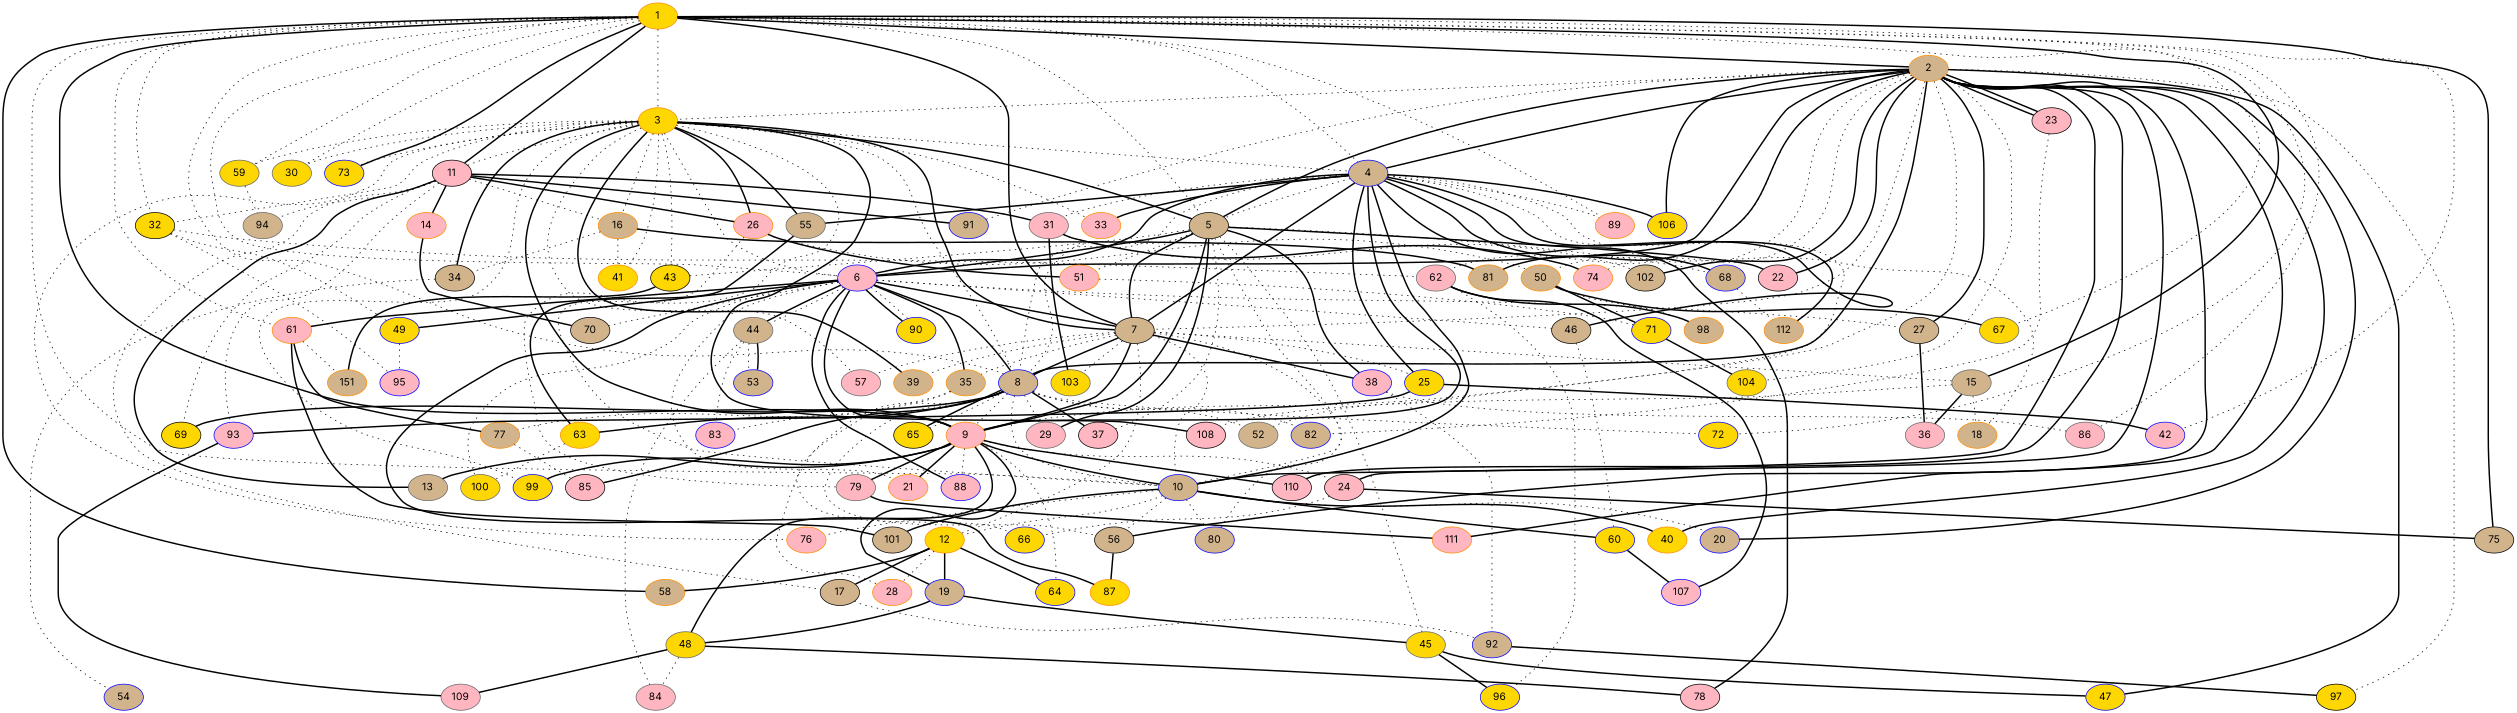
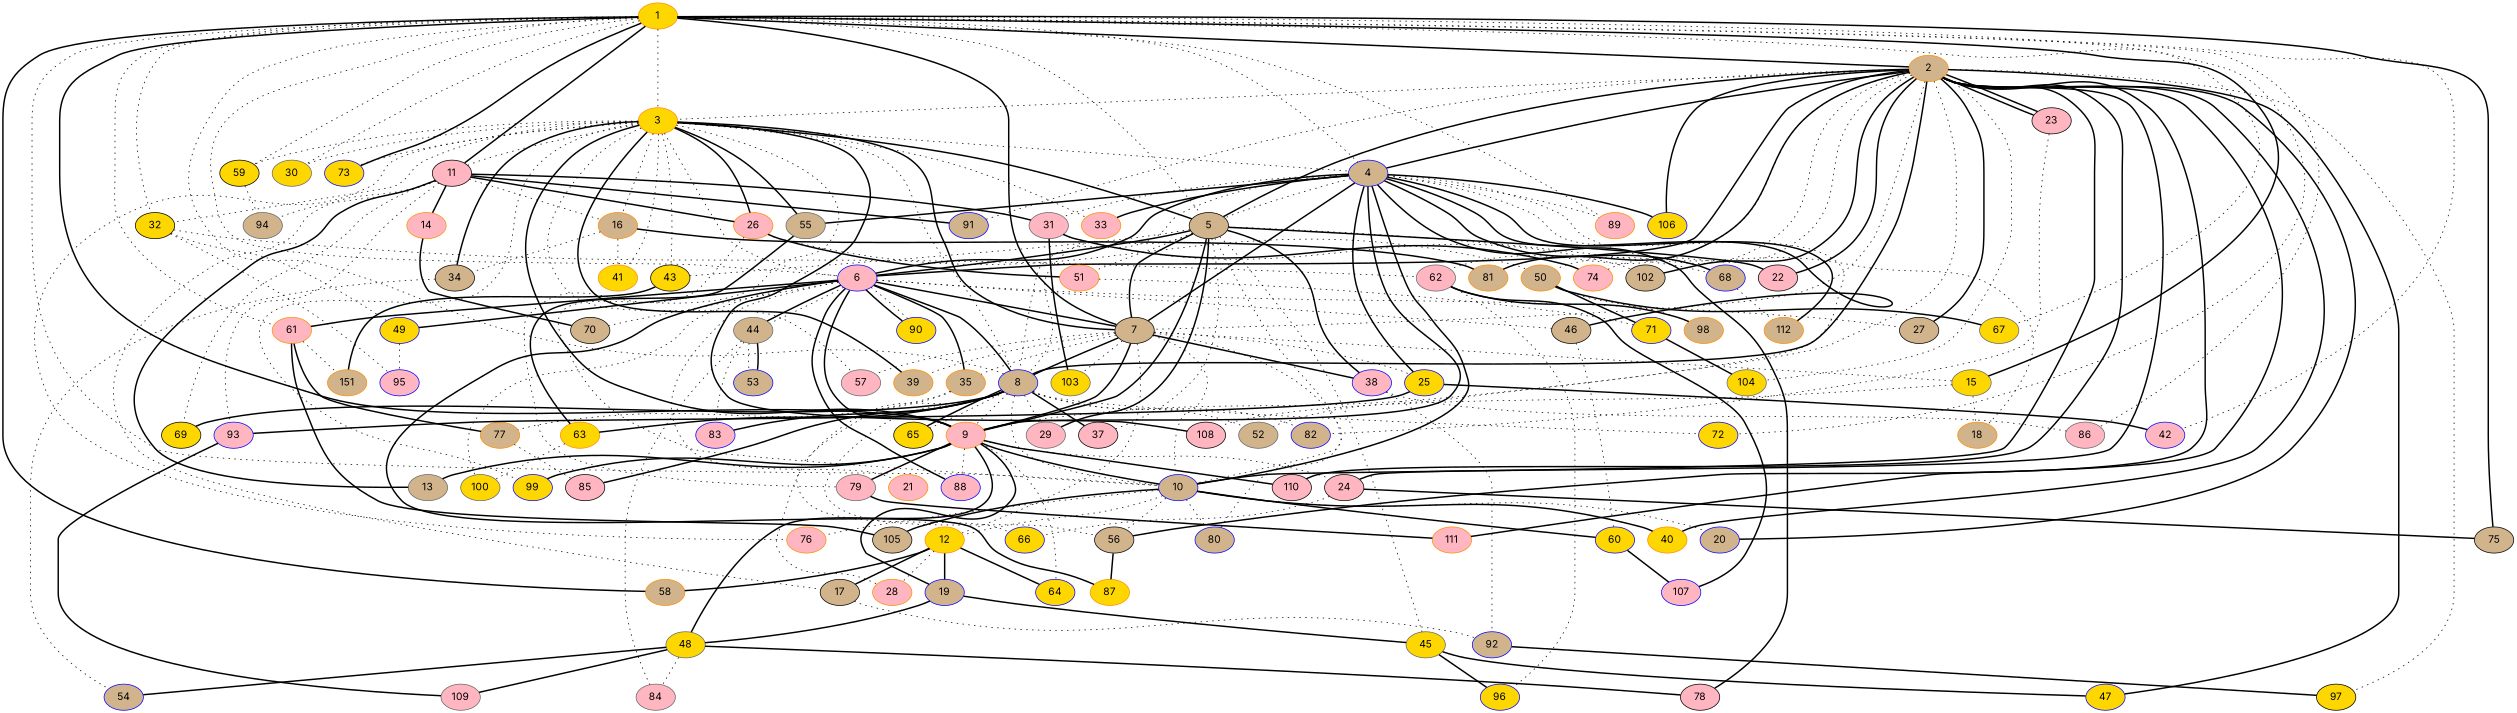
  graph {
    fontname=Inter
    node [color=blue fillcolor=tan fontname=Inter style=filled]
    edge [fontname=Inter style=bold]
    1 [color=darkorange fillcolor=gold]
    2 [color=darkorange]
    3 [color=darkorange fillcolor=gold]
    4
    5 [color=black]
    6 [fillcolor=lightpink]
    7 [color=black]
    8
    9 [color=darkorange fillcolor=lightpink]
    10
    11 [color=black fillcolor=lightpink]
-   15 [color=gray40]
+   15 [color=gray40 fillcolor=gold]
    30 [color=gray40 fillcolor=gold]
    32 [color=black fillcolor=gold]
    42 [fillcolor=lightpink]
    58 [color=darkorange]
-   59 [color=gray40 fillcolor=gold]
+   59 [color=black fillcolor=gold]
    61 [color=darkorange fillcolor=lightpink]
    67 [color=gray40 fillcolor=gold]
    72 [fillcolor=gold]
    73 [fillcolor=gold]
    75 [color=black]
    86 [color=gray40 fillcolor=lightpink]
    89 [color=darkorange fillcolor=lightpink]
    20
    22 [color=black fillcolor=lightpink]
    23 [color=black fillcolor=lightpink]
    24 [color=black fillcolor=lightpink]
    27 [color=black]
    40 [color=darkorange fillcolor=gold]
    47 [fillcolor=gold]
    50 [color=darkorange]
    56 [color=black]
    62 [color=gray40 fillcolor=lightpink]
    74 [color=darkorange fillcolor=lightpink]
    81 [color=darkorange]
    91
    97 [color=black fillcolor=gold]
    102 [color=black]
    104 [color=gray40 fillcolor=gold]
    106 [fillcolor=gold]
    110 [color=black fillcolor=lightpink]
    111 [color=darkorange fillcolor=lightpink]
    16 [color=darkorange]
    26 [color=darkorange fillcolor=lightpink]
    33 [color=darkorange fillcolor=lightpink]
    34 [color=black]
    39 [color=darkorange]
    41 [color=darkorange fillcolor=gold]
    43 [color=black fillcolor=gold]
    55 [color=gray40]
    57 [color=gray40 fillcolor=lightpink]
    76 [color=darkorange fillcolor=lightpink]
    99 [fillcolor=gold]
    108 [color=black fillcolor=lightpink]
    18 [color=darkorange]
    25 [fillcolor=gold]
    31 [color=gray40 fillcolor=lightpink]
    46 [color=black]
    52 [color=gray40]
    68
    78 [color=black fillcolor=lightpink]
    112 [color=darkorange]
    29 [color=gray40 fillcolor=lightpink]
    37 [color=black fillcolor=lightpink]
    38 [fillcolor=lightpink]
    45 [color=gray40 fillcolor=gold]
    51 [color=darkorange fillcolor=lightpink]
    21 [color=darkorange fillcolor=lightpink]
    35 [color=darkorange]
    44 [color=gray40]
    49 [fillcolor=gold]
    70 [color=black]
    87 [color=darkorange fillcolor=gold]
    88 [fillcolor=lightpink]
    90 [fillcolor=gold]
    100 [color=gray40 fillcolor=gold]
    12 [color=darkorange fillcolor=gold]
    80
    103 [color=gray40 fillcolor=gold]
    28 [color=darkorange fillcolor=lightpink]
    63 [color=darkorange fillcolor=gold]
    65 [color=black fillcolor=gold]
    69 [color=black fillcolor=gold]
    82
    83 [fillcolor=lightpink]
    85 [color=black fillcolor=lightpink]
    13 [color=gray40]
    19
    48 [color=gray40 fillcolor=gold]
    64 [fillcolor=gold]
    79 [color=gray40 fillcolor=lightpink]
    60 [fillcolor=gold]
-   105 [color=black label=101]
+   105 [color=black]
    14 [color=darkorange fillcolor=lightpink]
    17 [color=black]
    93 [fillcolor=lightpink]
    94 [color=gray40]
-   36 [color=gray40 fillcolor=lightpink]
    95 [fillcolor=lightpink]
    77 [color=darkorange]
    n102 [color=darkorange label=151]
    66 [fillcolor=gold]
    71 [fillcolor=gold]
    98 [color=darkorange]
    96 [fillcolor=gold]
    107 [fillcolor=lightpink]
    54
    92
    53
    84 [color=gray40 fillcolor=lightpink]
    109 [color=gray40 fillcolor=lightpink]
    1 -- 2
    1 -- 3 [style=dotted]
    1 -- 4 [style=dotted]
    1 -- 5 [style=dotted]
    1 -- 6 [style=dotted]
    1 -- 7
    1 -- 8 [style=dotted]
    1 -- 9
    1 -- 10 [style=dotted]
    1 -- 11
    1 -- 15
    1 -- 30 [style=dotted]
    1 -- 32 [style=dotted]
    1 -- 42 [style=dotted]
    1 -- 58
    1 -- 59 [style=dotted]
    1 -- 61 [style=dotted]
    1 -- 67 [style=dotted]
    1 -- 72 [style=dotted]
    1 -- 73
    1 -- 75
    1 -- 86 [style=dotted]
    1 -- 89 [style=dotted]
    2 -- 3 [style=dotted]
    2 -- 4
    2 -- 5
    2 -- 6
    2 -- 7 [style=dotted]
    2 -- 8
    2 -- 9 [style=dotted]
    2 -- 10
    2 -- 20
    2 -- 22
    2 -- 23
    2 -- 23
    2 -- 24
    2 -- 27
    2 -- 40
    2 -- 47
    2 -- 50 [style=dotted]
    2 -- 56
    2 -- 62 [style=dotted]
    2 -- 74 [style=dotted]
    2 -- 81
    2 -- 91 [style=dotted]
    2 -- 97 [style=dotted]
    2 -- 102
    2 -- 104 [style=dotted]
    2 -- 106
    2 -- 110
    2 -- 111
    3 -- 4 [style=dotted]
    3 -- 5
    3 -- 6 [style=dotted]
    3 -- 7
    3 -- 8 [style=dotted]
    3 -- 9
    3 -- 10 [style=dotted]
    3 -- 11 [style=dotted]
    3 -- 30 [style=dotted]
    3 -- 32 [style=dotted]
    3 -- 59 [style=dotted]
    3 -- 73 [style=dotted]
    3 -- 16 [style=dotted]
    3 -- 26
    3 -- 33 [style=dotted]
    3 -- 34
    3 -- 39
    3 -- 41 [style=dotted]
    3 -- 43 [style=dotted]
    3 -- 55
    3 -- 57 [style=dotted]
    3 -- 76 [style=dotted]
    3 -- 99 [style=dotted]
    3 -- 108
    4 -- 5 [style=dotted]
    4 -- 6
    4 -- 7
    4 -- 8 [style=dotted]
    4 -- 9
    4 -- 10
    4 -- 89 [style=dotted]
    4 -- 106
    4 -- 33
    4 -- 55
    4 -- 18 [style=dotted]
    4 -- 25
    4 -- 31 [style=dotted]
    4 -- 46
    4 -- 52 [style=dotted]
    4 -- 68
    4 -- 78
    4 -- 112
    5 -- 6
    5 -- 7
    5 -- 8 [style=dotted]
    5 -- 9
    5 -- 10 [style=dotted]
    5 -- 22
    5 -- 43 [style=dotted]
    5 -- 68 [style=dotted]
    5 -- 29
    5 -- 37 [style=dotted]
    5 -- 38
    5 -- 45 [style=dotted]
    5 -- 51 [style=dotted]
    6 -- 7
    6 -- 8
    6 -- 9
    6 -- 61
    6 -- 27 [style=dotted]
    6 -- 46 [style=dotted]
    6 -- 21 [style=dotted]
    6 -- 35
    6 -- 44
    6 -- 44 [style=dotted]
    6 -- 49
    6 -- 70 [style=dotted]
    6 -- 87
    6 -- 88
    6 -- 90
    6 -- 90 [style=dotted]
    6 -- 100 [style=dotted]
    7 -- 8
    7 -- 9
    7 -- 10 [style=dotted]
    7 -- 15 [style=dotted]
    7 -- 39 [style=dotted]
    7 -- 57 [style=dotted]
    7 -- 25 [style=dotted]
    7 -- 38
    7 -- 35 [style=dotted]
    7 -- 12 [style=dotted]
    7 -- 80 [style=dotted]
    7 -- 103 [style=dotted]
    8 -- 9 [style=dotted]
    8 -- 10 [style=dotted]
    8 -- 72 [style=dotted]
    8 -- 56 [style=dotted]
    8 -- 52 [style=dotted]
    8 -- 29 [style=dotted]
    8 -- 37
    8 -- 28 [style=dotted]
    8 -- 63
    8 -- 65
    8 -- 65 [style=dotted]
    8 -- 69
    8 -- 82 [style=dotted]
-   8 -- 83 [style=dotted]
+   8 -- 83
    8 -- 85
    9 -- 10
    9 -- 24 [style=dotted]
    9 -- 110
    9 -- 99
-   9 -- 21
    9 -- 88 [style=dotted]
    9 -- 13
    9 -- 19
    9 -- 48
    9 -- 64 [style=dotted]
    9 -- 79
    10 -- 20 [style=dotted]
    10 -- 40
    10 -- 56 [style=dotted]
    10 -- 76 [style=dotted]
    10 -- 12 [style=dotted]
    10 -- 80 [style=dotted]
    10 -- 60
    10 -- 105
    11 -- 91
    11 -- 16 [style=dotted]
    11 -- 26
    11 -- 31
    11 -- 69 [style=dotted]
    11 -- 13
    11 -- 14
    11 -- 17 [style=dotted]
    11 -- 93 [style=dotted]
    11 -- 94 [style=dotted]
    15 -- 108 [style=dotted]
    15 -- 18 [style=dotted]
-   15 -- 36
    32 -- 62 [style=dotted]
    32 -- 49 [style=dotted]
    32 -- 95 [style=dotted]
    59 -- 94 [style=dotted]
    61 -- 105
    61 -- 77
    61 -- n102 [style=dotted]
    23 -- 82 [style=dotted]
    24 -- 75
    24 -- 66 [style=dotted]
-   27 -- 36
    50 -- 67
    50 -- 71
    50 -- 98 [style=dotted]
    56 -- 87
    62 -- 98
    62 -- 96 [style=dotted]
    62 -- 107
    16 -- 81
    16 -- 34 [style=dotted]
    16 -- 41 [style=dotted]
    26 -- 50 [style=dotted]
    26 -- 51
    26 -- 79 [style=dotted]
    34 -- 54 [style=dotted]
    43 -- n102
    55 -- 63
    25 -- 42
    25 -- 93
    31 -- 74
    31 -- 102 [style=dotted]
    31 -- 103
    46 -- 60 [style=dotted]
    68 -- 112 [style=dotted]
    38 -- 86 [style=dotted]
    38 -- 92 [style=dotted]
    45 -- 47
    45 -- 96
    51 -- 71 [style=dotted]
    35 -- 77 [style=dotted]
    35 -- 66 [style=dotted]
    44 -- 83 [style=dotted]
    44 -- 53 [style=dotted]
    44 -- 53
    44 -- 84 [style=dotted]
    49 -- 95 [style=dotted]
    12 -- 58
    12 -- 28 [style=dotted]
    12 -- 19
    12 -- 64
    12 -- 17
    63 -- 100 [style=dotted]
    19 -- 45
    19 -- 48
    48 -- 78
+   48 -- 54
    48 -- 84 [style=dotted]
    48 -- 109
    79 -- 111
    60 -- 107
    14 -- 70
    17 -- 92 [style=dotted]
    93 -- 109
    77 -- 85 [style=dotted]
    71 -- 104
    92 -- 97
  }
